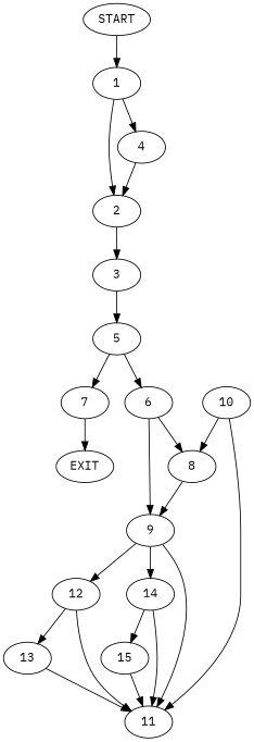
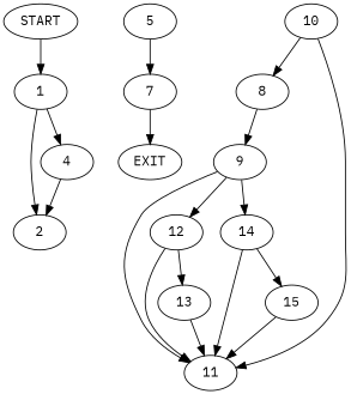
  digraph {
    fontname="IBM Plex Mono"
    node [fontname="IBM Plex Mono"]
    edge [fontname="IBM Plex Mono"]
    n1 [label=START]
    1
    2
    4
    n5 [label=EXIT]
-   3
    5
-   6
    7
    8
    9
    11
    12
    14
    10
    13
    15
    n1 -> 1
    1 -> 2
    1 -> 4
-   2 -> 3
    4 -> 2
-   3 -> 5
-   5 -> 6
    5 -> 7
-   6 -> 8
-   6 -> 9
    7 -> n5
    8 -> 9
    9 -> 11
    9 -> 12
    9 -> 14
    12 -> 11
    12 -> 13
    14 -> 11
    14 -> 15
    10 -> 8
    10 -> 11
    13 -> 11
    15 -> 11
  }
